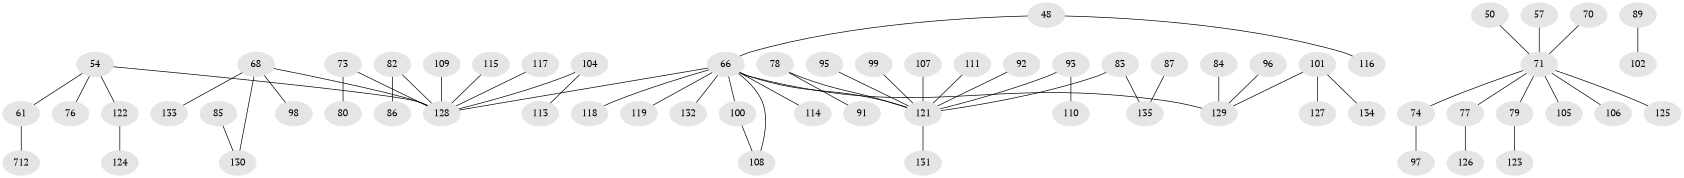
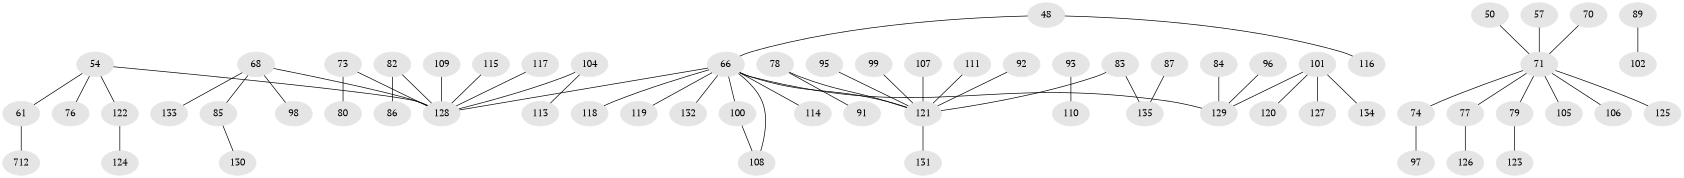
  graph {
    fontname="PT Serif"
    node [color=gray90 fontname="PT Serif" style=filled]
    edge [fontname="PT Serif"]
    48 [super="+39"]
    66 [super="+62+41"]
    116
    128 [super="+75+34"]
    108 [super="+58"]
    114 [super="+33"]
    118
    119
    121 [super="+53+94+52+30+55+51+103+60+59"]
    129 [super="+29+72+45"]
    132
    100
    71 [super="+64+38+40"]
    74
    77
    79
    105
    106
    125
    50
    54
    61
    76
    122
    n25 [label=712]
    124
    57
    89 [super="+81"]
    102
    131
    68 [super="+28+37+63"]
    85
    98
    133
    130
    70
    97
    126
    123
    73
    80
    78
    91
    82
    86
    83 [super="+25"]
    135
    87
    84
    92
    93
    110
    95
    96
    99
    101 [super="+90"]
+   120
    127
    134
    104
    113
    107
    109
    111
    115
    117
    48 -- 66
    48 -- 116
    66 -- 128
    66 -- 108
    66 -- 114
    66 -- 118
    66 -- 119
    66 -- 121
    66 -- 129
    66 -- 132
    66 -- 100
    121 -- 131
    100 -- 108
    71 -- 74
    71 -- 77
    71 -- 79
    71 -- 105
    71 -- 106
    71 -- 125
    74 -- 97
    77 -- 126
    79 -- 123
    50 -- 71
    54 -- 128
    54 -- 61
    54 -- 76
    54 -- 122
    61 -- n25
    122 -- 124
    57 -- 71
    89 -- 102
    68 -- 128
-   68 -- 130
+   68 -- 85
    68 -- 98
    68 -- 133
    85 -- 130
    70 -- 71
    73 -- 128
    73 -- 80
    78 -- 121
    78 -- 91
    82 -- 128
    82 -- 86
    83 -- 121
    83 -- 135
    87 -- 135
    84 -- 129
    92 -- 121
-   93 -- 121
    93 -- 110
    95 -- 121
    96 -- 129
    99 -- 121
    101 -- 129
+   101 -- 120
    101 -- 127
    101 -- 134
    104 -- 128
    104 -- 113
    107 -- 121
    109 -- 128
    111 -- 121
    115 -- 128
    117 -- 128
  }
